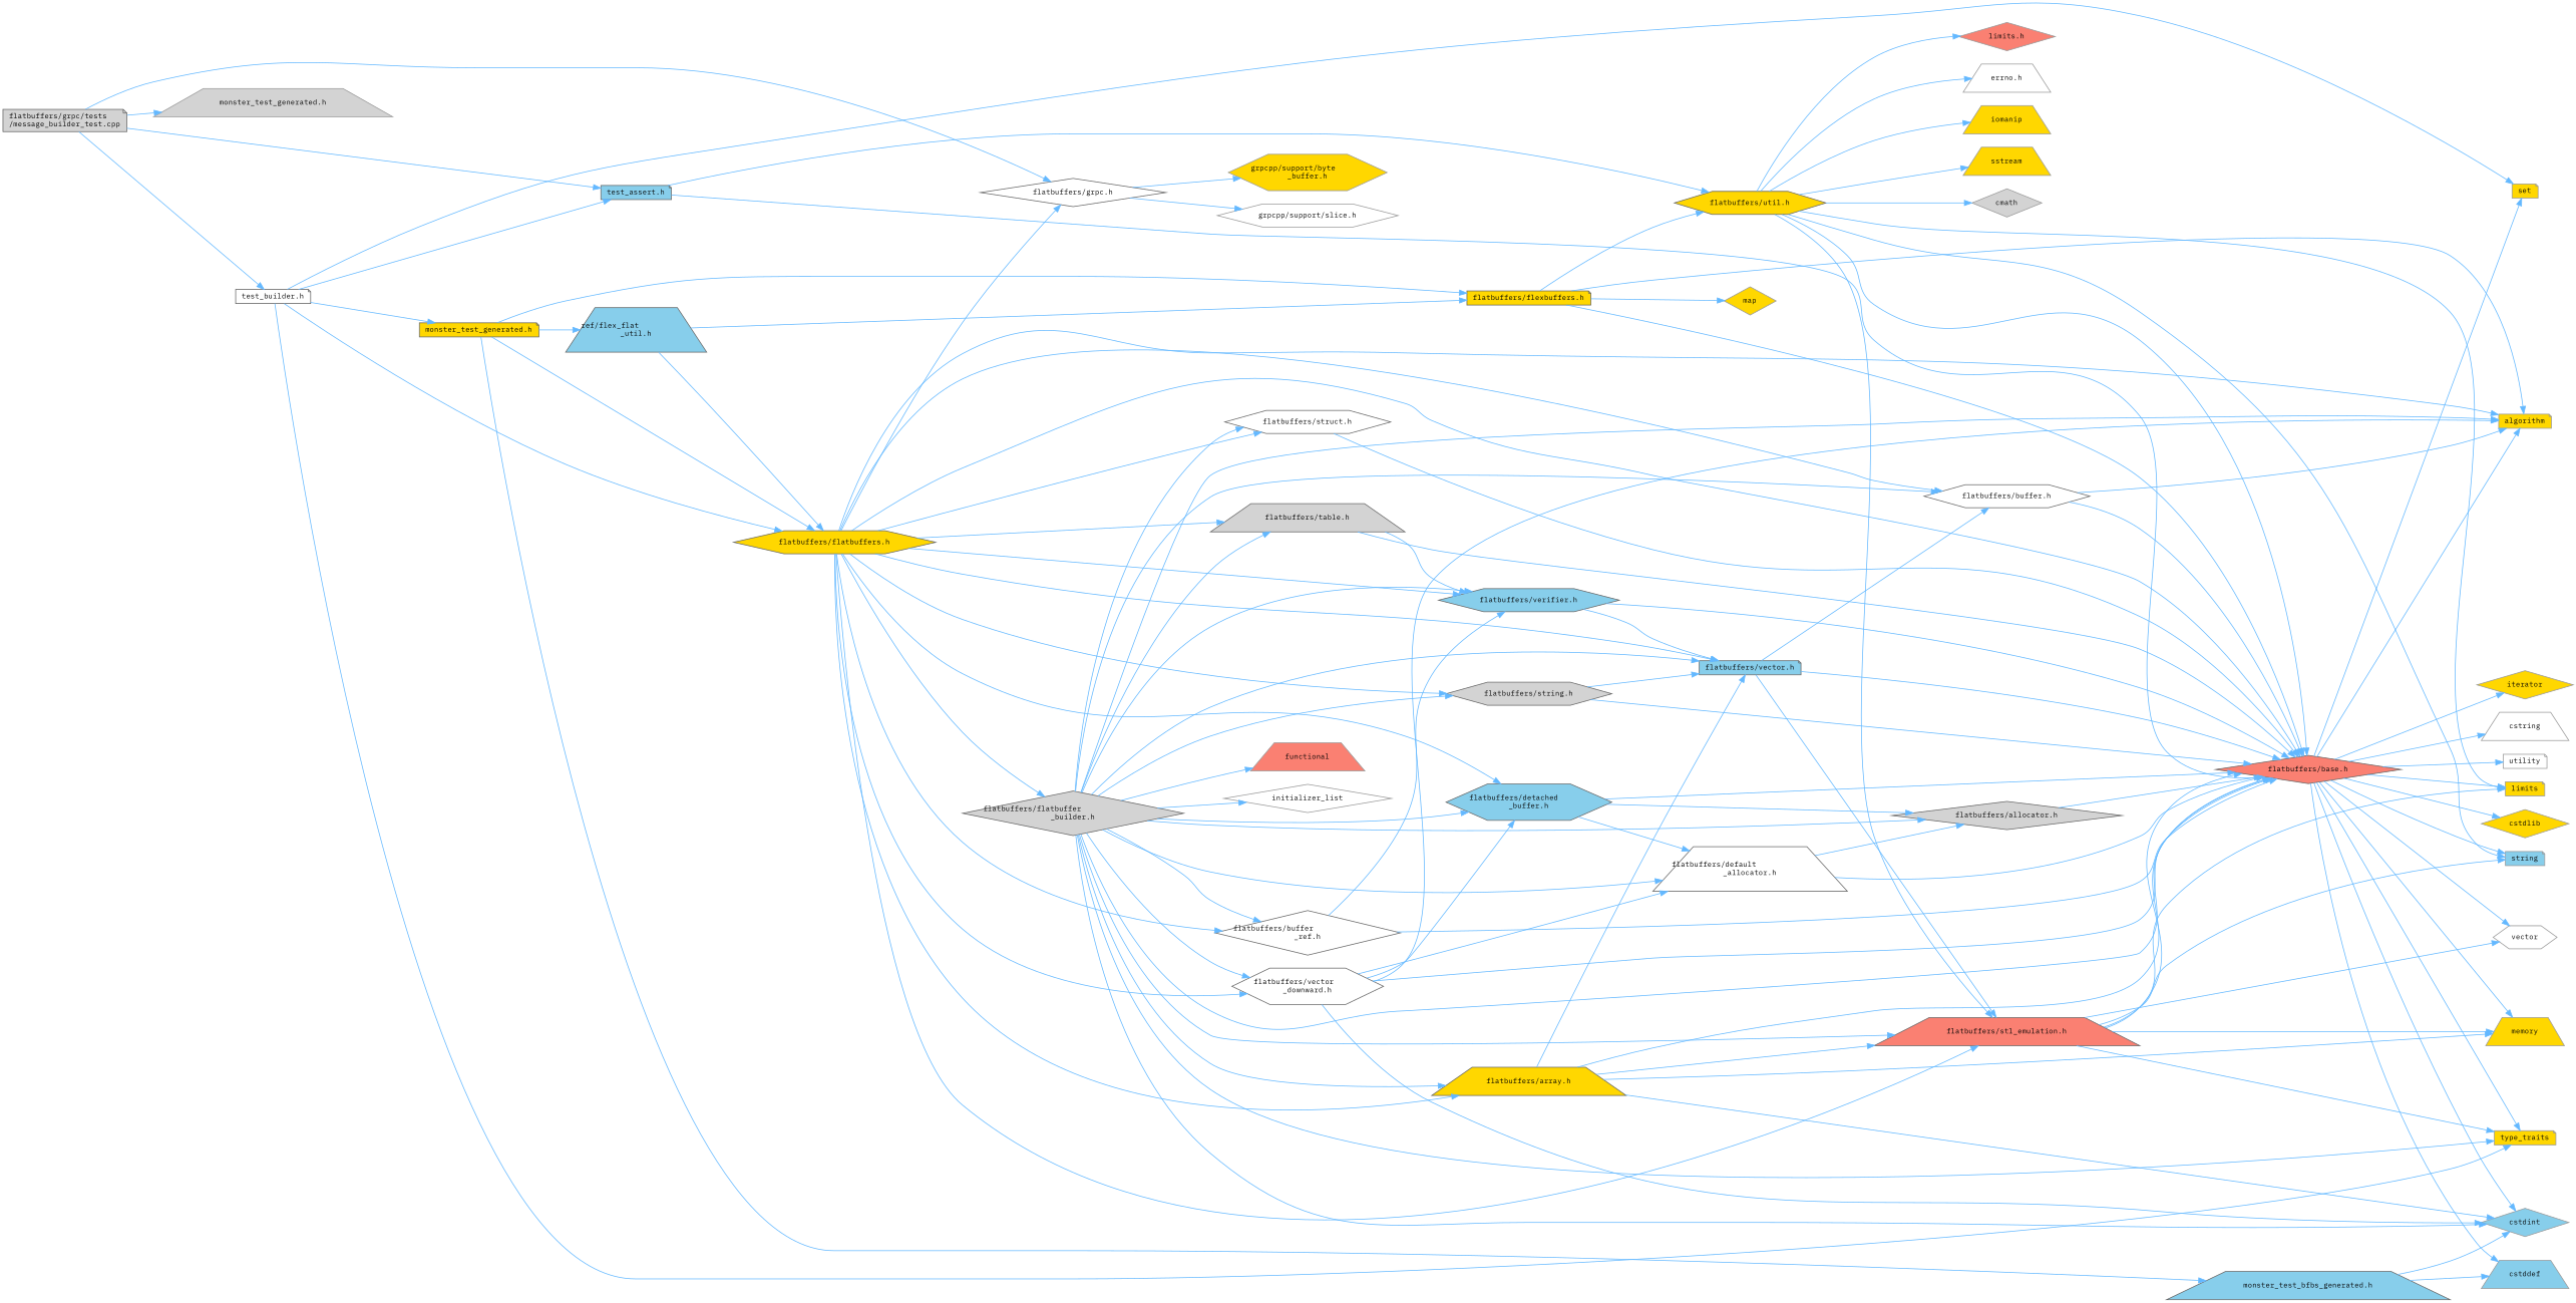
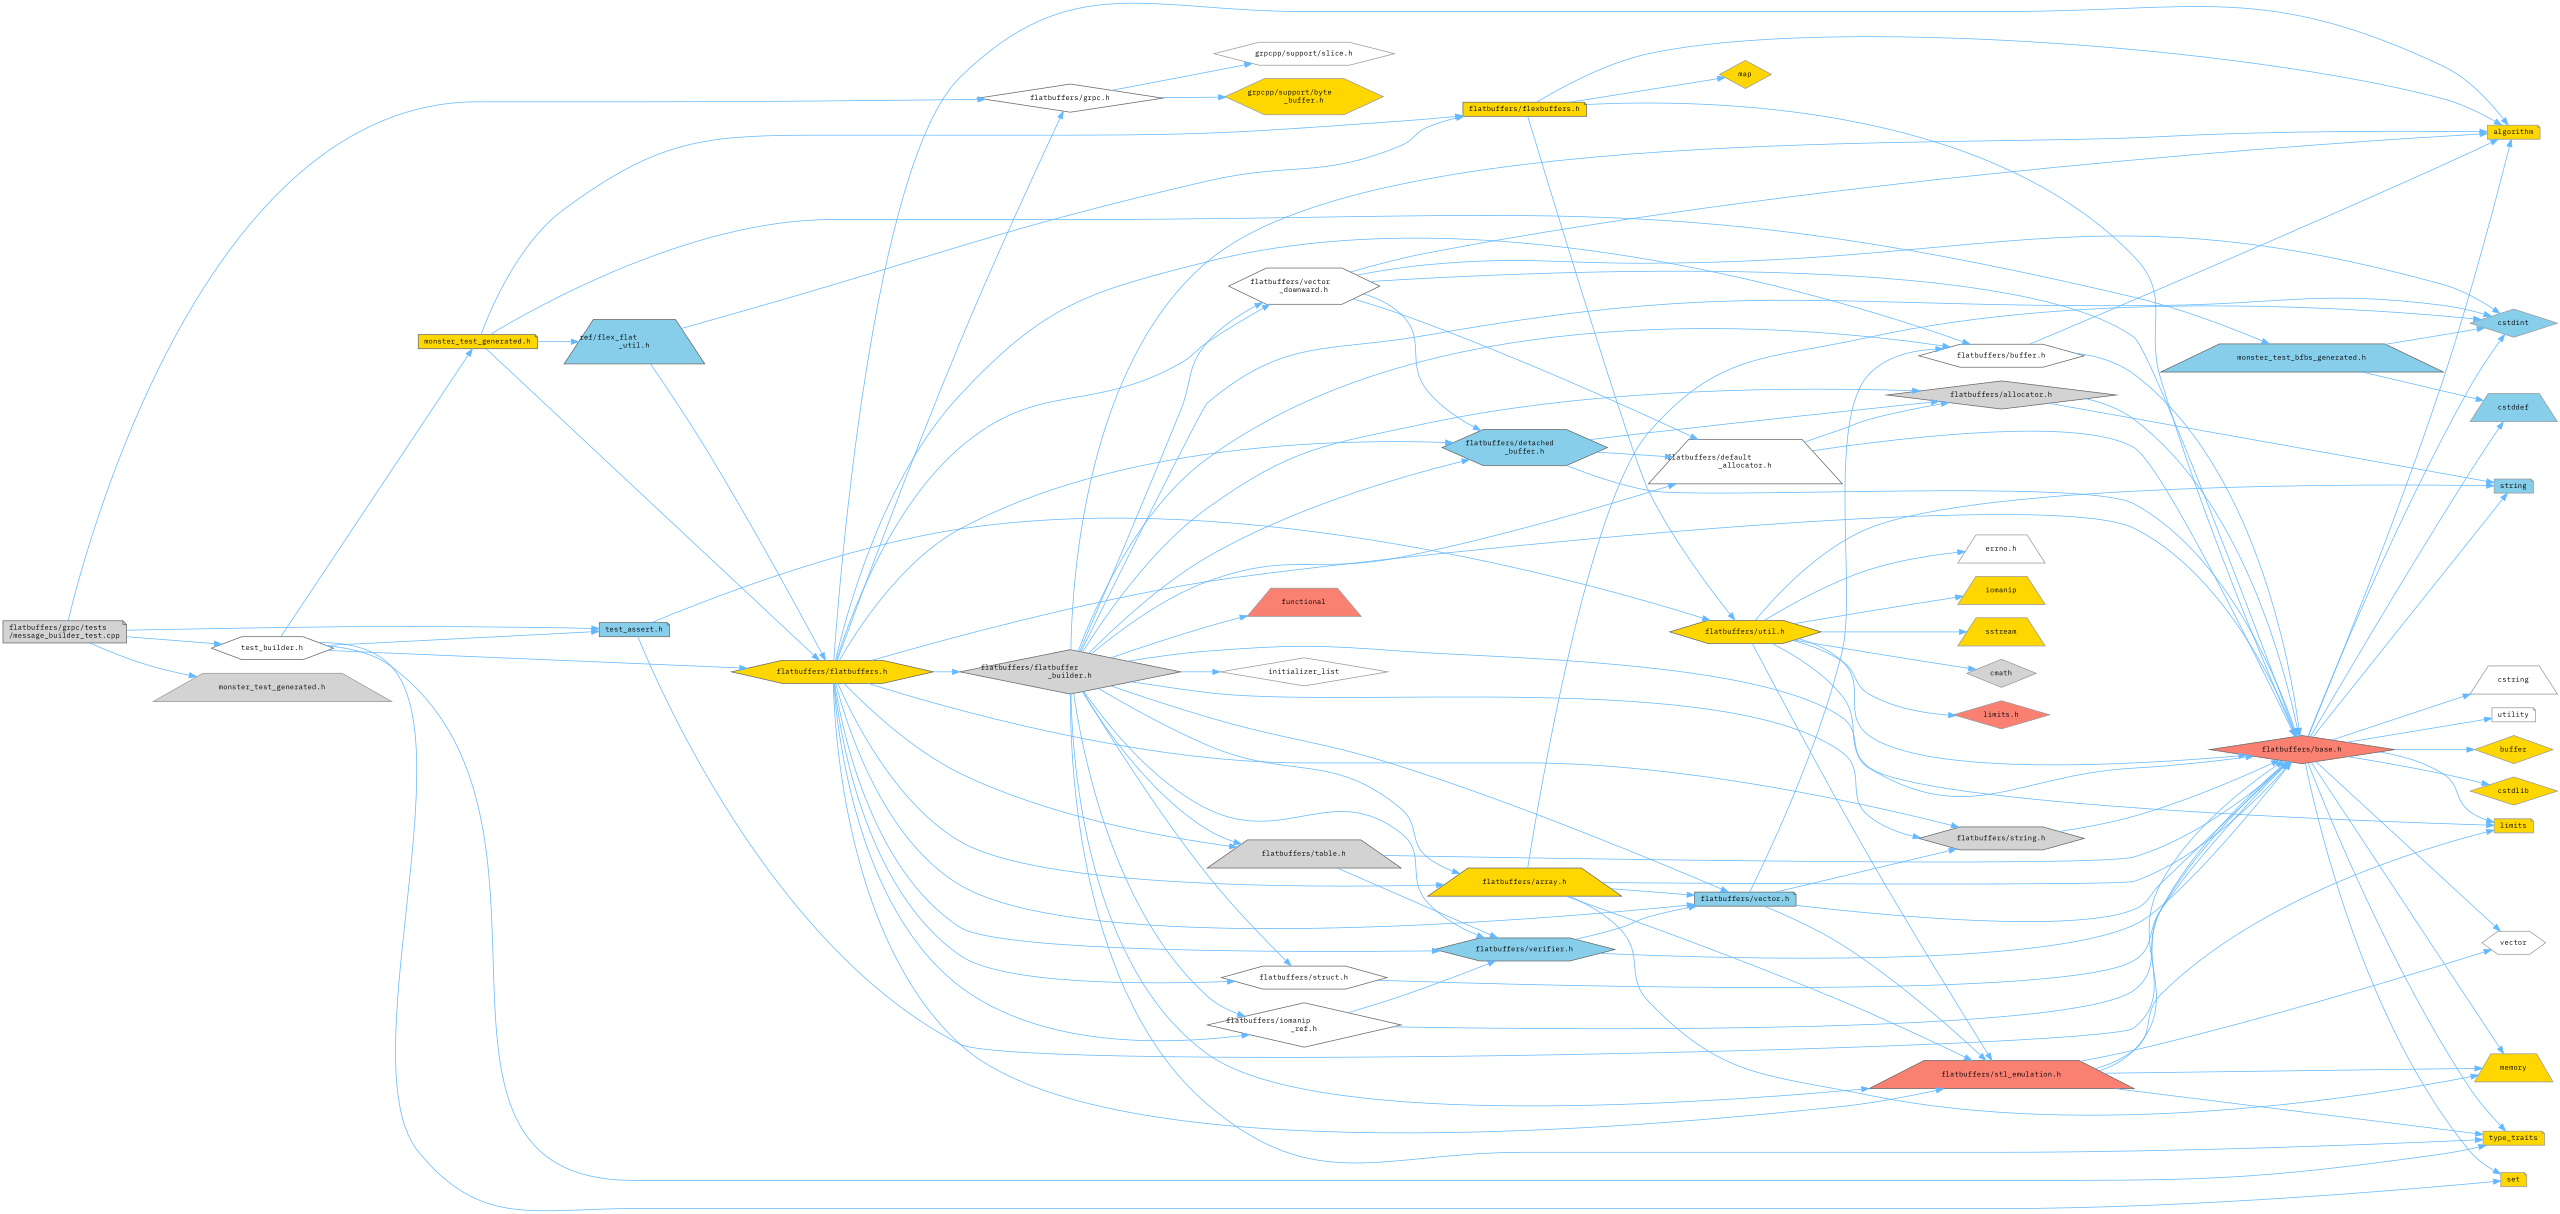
  digraph {
    fontname="IBM Plex Mono"
    rankdir=LR
    node [color=grey40 fillcolor=gold fontname="IBM Plex Mono" fontsize=10 shape=trapezium style=filled]
    edge [color=steelblue1 fontname="IBM Plex Mono" fontsize=10 labelfontname=Helvetica labelfontsize=10 style=solid]
    n1 [color=gray40 fillcolor=lightgrey fontcolor=black height=0.2 label="flatbuffers/grpc/tests\l/message_builder_test.cpp" shape=note width=0.4]
    n2 [fillcolor=white height=0.2 label="flatbuffers/grpc.h" shape=diamond width=0.4]
    n3 [color=grey60 fillcolor=lightgrey height=0.2 label="monster_test_generated.h" width=0.4]
    n4 [fillcolor=skyblue height=0.2 label="test_assert.h" shape=note width=0.4]
-   n5 [fillcolor=white height=0.2 label="test_builder.h" shape=note width=0.4]
+   n5 [fillcolor=white height=0.2 label="test_builder.h" shape=hexagon width=0.4]
    n6 [color=grey60 height=0.2 label="grpcpp/support/byte\l_buffer.h" shape=hexagon width=0.4]
    n7 [color=grey60 fillcolor=white height=0.2 label="grpcpp/support/slice.h" shape=hexagon width=0.4]
    n8 [fillcolor=salmon height=0.2 label="flatbuffers/base.h" shape=diamond width=0.4]
    n9 [height=0.2 label="flatbuffers/util.h" shape=hexagon width=0.4]
    n10 [height=0.2 label="flatbuffers/flatbuffers.h" shape=hexagon width=0.4]
    n11 [color=grey60 height=0.2 label=type_traits shape=note width=0.4]
    n12 [color=grey60 height=0.2 label=set shape=note width=0.4]
    n13 [height=0.2 label="monster_test_generated.h" shape=note width=0.4]
    n14 [color=grey60 height=0.2 label=algorithm shape=note width=0.4]
    n15 [height=0.2 label="flatbuffers/array.h" width=0.4]
    n16 [fillcolor=salmon height=0.2 label="flatbuffers/stl_emulation.h" width=0.4]
    n17 [fillcolor=skyblue height=0.2 label="flatbuffers/vector.h" shape=note width=0.4]
    n18 [fillcolor=white height=0.2 label="flatbuffers/buffer.h" shape=hexagon width=0.4]
-   n19 [fillcolor=white height=0.2 label="flatbuffers/buffer\l_ref.h" shape=diamond width=0.4]
+   n19 [fillcolor=white height=0.2 label="flatbuffers/iomanip\l_ref.h" shape=diamond width=0.4]
    n20 [fillcolor=skyblue height=0.2 label="flatbuffers/verifier.h" shape=hexagon width=0.4]
    n21 [fillcolor=skyblue height=0.2 label="flatbuffers/detached\l_buffer.h" shape=hexagon width=0.4]
    n22 [fillcolor=lightgrey height=0.2 label="flatbuffers/flatbuffer\l_builder.h" shape=diamond width=0.4]
    n23 [fillcolor=lightgrey height=0.2 label="flatbuffers/string.h" shape=hexagon width=0.4]
    n24 [fillcolor=white height=0.2 label="flatbuffers/struct.h" shape=hexagon width=0.4]
    n25 [fillcolor=lightgrey height=0.2 label="flatbuffers/table.h" width=0.4]
    n26 [fillcolor=white height=0.2 label="flatbuffers/vector\l_downward.h" shape=hexagon width=0.4]
    n27 [color=grey60 fillcolor=skyblue height=0.2 label=cstdint shape=diamond width=0.4]
    n28 [color=grey60 height=0.2 label=memory width=0.4]
    n29 [color=grey60 fillcolor=skyblue height=0.2 label=cstddef width=0.4]
    n30 [color=grey60 height=0.2 label=cstdlib shape=diamond width=0.4]
    n31 [color=grey60 fillcolor=white height=0.2 label=cstring width=0.4]
    n32 [color=grey60 fillcolor=white height=0.2 label=utility shape=note width=0.4]
    n33 [color=grey60 fillcolor=skyblue height=0.2 label=string shape=note width=0.4]
    n34 [color=grey60 fillcolor=white height=0.2 label=vector shape=hexagon width=0.4]
    n35 [color=grey60 height=0.2 label=limits shape=note width=0.4]
-   n36 [color=grey60 height=0.2 label=iterator shape=diamond width=0.4]
+   n36 [color=grey60 height=0.2 label=buffer shape=diamond width=0.4]
    n37 [fillcolor=lightgrey height=0.2 label="flatbuffers/allocator.h" shape=diamond width=0.4]
    n38 [fillcolor=white height=0.2 label="flatbuffers/default\l_allocator.h" width=0.4]
    n39 [color=grey60 fillcolor=salmon height=0.2 label=functional width=0.4]
    n40 [color=grey60 fillcolor=white height=0.2 label=initializer_list shape=diamond width=0.4]
    n41 [color=grey60 fillcolor=salmon height=0.2 label="limits.h" shape=diamond width=0.4]
    n42 [color=grey60 fillcolor=white height=0.2 label="errno.h" width=0.4]
    n43 [color=grey60 height=0.2 label=iomanip width=0.4]
    n44 [color=grey60 height=0.2 label=sstream width=0.4]
    n45 [color=grey60 fillcolor=lightgrey height=0.2 label=cmath shape=diamond width=0.4]
    n46 [height=0.2 label="flatbuffers/flexbuffers.h" shape=note width=0.4]
    n47 [fillcolor=skyblue height=0.2 label="ref/flex_flat\l_util.h" width=0.4]
    n48 [fillcolor=skyblue height=0.2 label="monster_test_bfbs_generated.h" width=0.4]
    n49 [color=grey60 height=0.2 label=map shape=diamond width=0.4]
    n1 -> n2
    n1 -> n3
    n1 -> n4
    n1 -> n5
    n2 -> n6
    n2 -> n7
    n4 -> n8
    n4 -> n9
    n5 -> n4
    n5 -> n10
    n5 -> n11
    n5 -> n12
    n5 -> n13
    n8 -> n11
    n8 -> n12
    n8 -> n14
    n8 -> n27
    n8 -> n28
    n8 -> n29
    n8 -> n30
    n8 -> n31
    n8 -> n32
    n8 -> n33
    n8 -> n34
    n8 -> n35
    n8 -> n36
    n9 -> n8
    n9 -> n16
    n9 -> n33
    n9 -> n35
    n9 -> n41
    n9 -> n42
    n9 -> n43
    n9 -> n44
    n9 -> n45
    n10 -> n2
    n10 -> n8
    n10 -> n14
    n10 -> n15
    n10 -> n16
    n10 -> n17
    n10 -> n18
    n10 -> n19
    n10 -> n20
    n10 -> n21
    n10 -> n22
    n10 -> n23
    n10 -> n24
    n10 -> n25
    n10 -> n26
    n13 -> n10
    n13 -> n46
    n13 -> n47
    n13 -> n48
    n15 -> n8
    n15 -> n16
    n15 -> n17
    n15 -> n27
    n15 -> n28
    n16 -> n8
    n16 -> n11
    n16 -> n28
-   n16 -> n33
+   n37 -> n33
    n16 -> n34
    n16 -> n35
    n17 -> n8
    n17 -> n16
    n17 -> n18
    n18 -> n8
    n18 -> n14
    n19 -> n8
    n19 -> n20
    n20 -> n8
    n20 -> n17
    n21 -> n8
    n21 -> n37
    n21 -> n38
    n22 -> n8
    n22 -> n11
    n22 -> n14
    n22 -> n15
    n22 -> n16
    n22 -> n17
    n22 -> n18
    n22 -> n19
    n22 -> n20
    n22 -> n21
    n22 -> n23
    n22 -> n24
    n22 -> n25
    n22 -> n26
    n22 -> n27
    n22 -> n37
    n22 -> n38
    n22 -> n39
    n22 -> n40
    n23 -> n8
-   n23 -> n17
+   n17 -> n23
    n24 -> n8
    n25 -> n8
    n25 -> n20
    n26 -> n8
    n26 -> n14
    n26 -> n21
    n26 -> n27
    n26 -> n38
    n37 -> n8
    n38 -> n8
    n38 -> n37
    n46 -> n8
    n46 -> n9
    n46 -> n14
    n46 -> n49
    n47 -> n10
    n47 -> n46
    n48 -> n27
    n48 -> n29
  }
